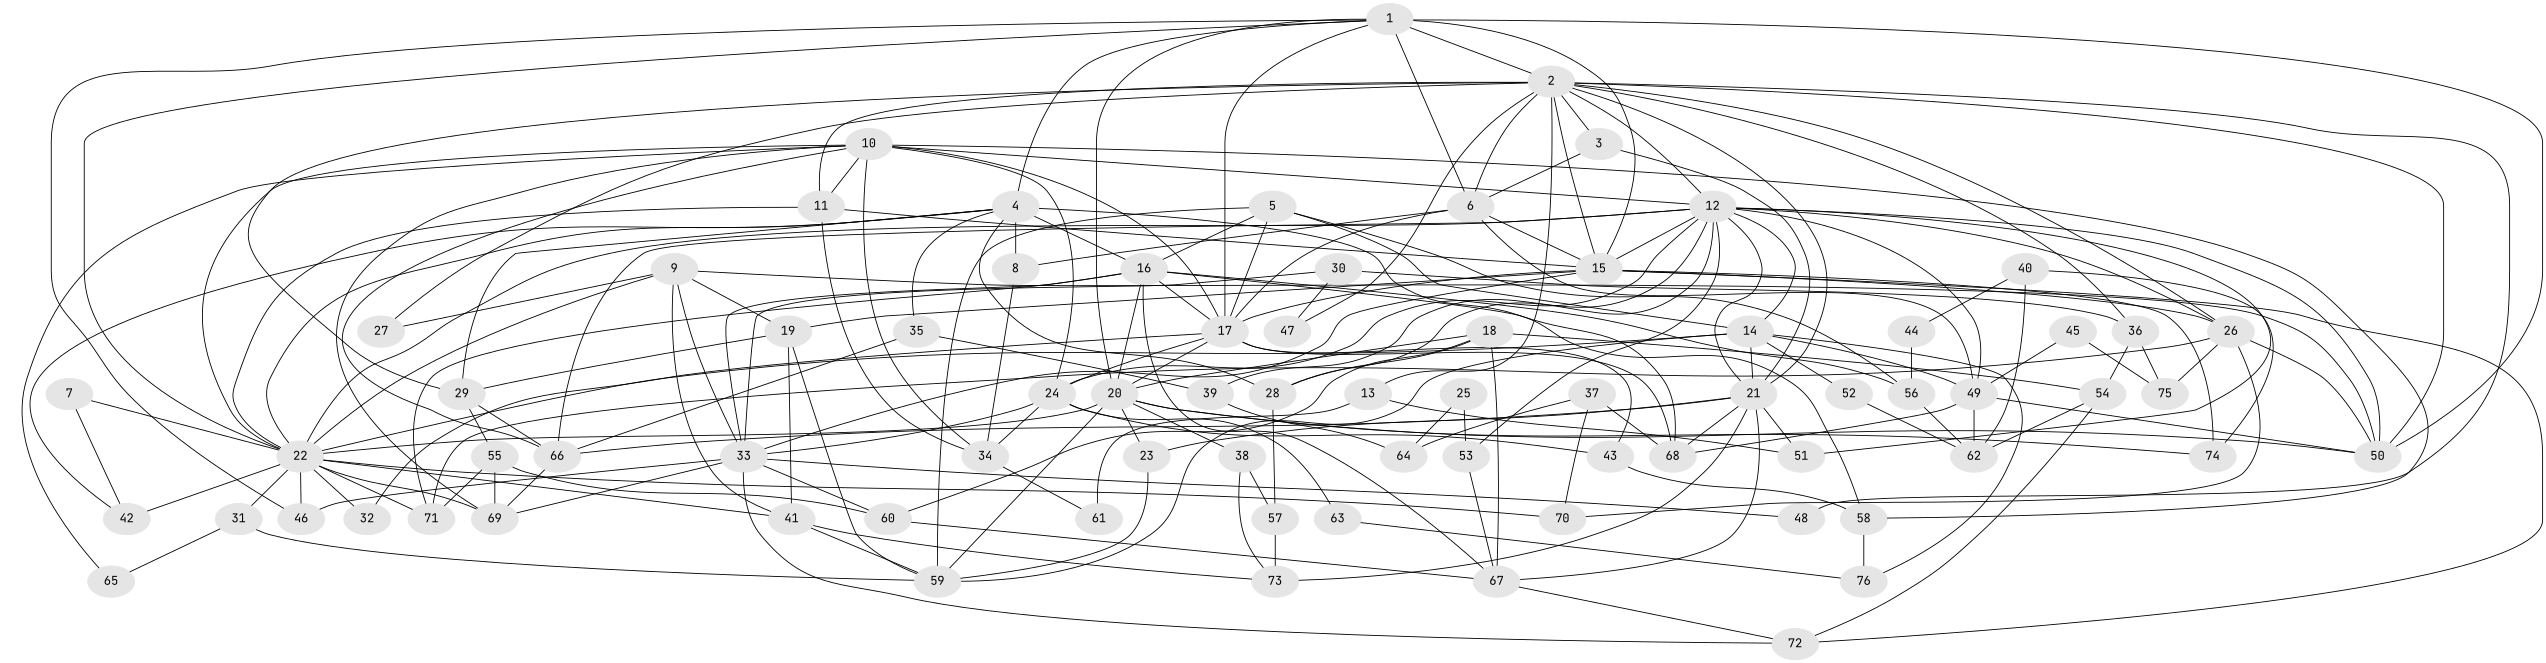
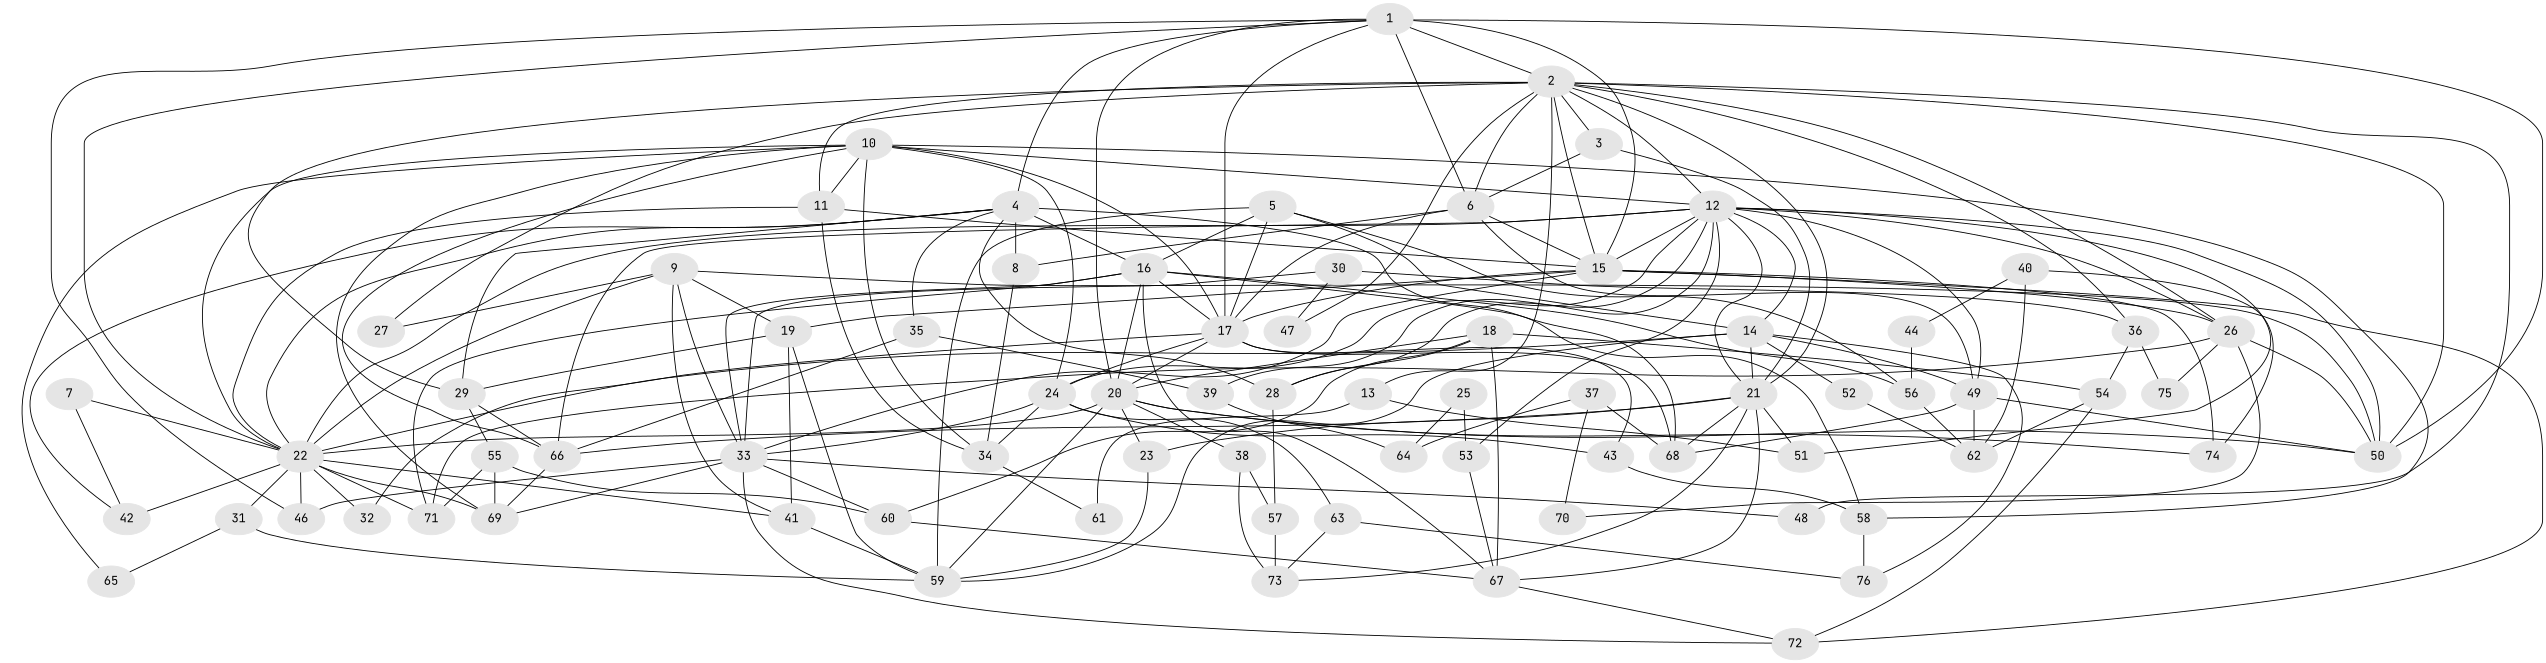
  graph {
    fontname="JetBrains Mono"
    node [color=gray90 fontname="JetBrains Mono" style=filled]
    edge [fontname="JetBrains Mono" weight=1.0]
    1
    2
    4
    6
    15
    17
    20
    22
    46
    50
    3
    11
    12
    13
    21
    26
    27
    29
    36
    47
    48
    8
    16
    28
    35
    42
    68
    49
    19
    33
    72
    74
    24
    32
    43
    59
    23
    38
    41
    69
    71
    31
    70
    34
    14
    66
    39
    51
    53
    61
    67
    73
    75
    55
    54
    56
    58
    57
    5
    52
    76
    62
    7
    9
    60
    10
    65
    63
    64
    18
    25
    30
    37
    40
    44
-   45
    1 -- 2 [weight=2.0]
    1 -- 4
    1 -- 6 [weight=3.0]
    1 -- 15
    1 -- 17 [weight=2.0]
    1 -- 20
    1 -- 22
    1 -- 46
    1 -- 50
    2 -- 6
    2 -- 15
    2 -- 50
    2 -- 3 [weight=2.0]
    2 -- 11
    2 -- 12
    2 -- 13
    2 -- 21
    2 -- 26
    2 -- 27
    2 -- 29
    2 -- 36
    2 -- 47
    2 -- 48
    4 -- 22
    4 -- 29
    4 -- 8
    4 -- 16 [weight=3.0]
    4 -- 28
    4 -- 35
    4 -- 42
    4 -- 68
    6 -- 15
    6 -- 17
    6 -- 8
    6 -- 49
    15 -- 17
    15 -- 26
    15 -- 19
    15 -- 33
    15 -- 72
    15 -- 74
    17 -- 20
    17 -- 68
    17 -- 24
    17 -- 32
    17 -- 43 [weight=2.0]
    20 -- 22
    20 -- 50
    20 -- 74
    20 -- 59
    20 -- 23
    20 -- 38
    22 -- 46
    22 -- 42 [weight=2.0]
    22 -- 32
    22 -- 41
    22 -- 69
    22 -- 71
    22 -- 31
-   22 -- 70
    3 -- 6
    3 -- 21
    11 -- 15
    11 -- 22
    11 -- 34
    12 -- 15 [weight=3.0]
    12 -- 22
    12 -- 50
    12 -- 21 [weight=2.0]
    12 -- 26
    12 -- 28
    12 -- 49
    12 -- 24
    12 -- 14
    12 -- 66 [weight=2.0]
    12 -- 39
    12 -- 51
    12 -- 53
    13 -- 51
    13 -- 61
    21 -- 68
    21 -- 23
    21 -- 66
    21 -- 51
    21 -- 67
    21 -- 73
    26 -- 50
    26 -- 71
    26 -- 70
    26 -- 75
    29 -- 66
    29 -- 55
    36 -- 75
    36 -- 54
    8 -- 34
    16 -- 17
    16 -- 20
    16 -- 33
    16 -- 71
    16 -- 67
    16 -- 56
    16 -- 58
    28 -- 57
    35 -- 66
    35 -- 39
    49 -- 50
    49 -- 68
    49 -- 62
    19 -- 29 [weight=2.0]
    19 -- 59
    19 -- 41
    33 -- 46
    33 -- 48 [weight=2.0]
    33 -- 72
    33 -- 69
    33 -- 60
    24 -- 33
    24 -- 43
    24 -- 34
    24 -- 63
    43 -- 58
    23 -- 59
    38 -- 73
    38 -- 57
    41 -- 59
    31 -- 59
    31 -- 65
    34 -- 61
    14 -- 22 [weight=2.0]
    14 -- 21
    14 -- 49
    14 -- 59
    14 -- 52
    14 -- 76
    66 -- 69
    39 -- 64
    53 -- 67
    67 -- 72
    55 -- 69
    55 -- 71
    55 -- 60
    54 -- 72
    54 -- 62
    56 -- 62
    58 -- 76
    57 -- 73
    5 -- 17
    5 -- 16
    5 -- 59
    5 -- 14
    5 -- 56
    52 -- 62
    7 -- 22
    7 -- 42
    9 -- 22 [weight=2.0]
    9 -- 50
    9 -- 27
    9 -- 19
    9 -- 33 [weight=3.0]
    9 -- 41
    60 -- 67
    10 -- 17
    10 -- 22
    10 -- 11 [weight=2.0]
    10 -- 12 [weight=2.0]
    10 -- 24
    10 -- 69
    10 -- 34
    10 -- 66
    10 -- 58
    10 -- 65
-   41 -- 73
+   63 -- 73
    63 -- 76
    18 -- 20 [weight=2.0]
    18 -- 28
    18 -- 67
    18 -- 54 [weight=2.0]
    18 -- 60
    25 -- 53
    25 -- 64
    30 -- 36
    30 -- 47
    30 -- 33
    37 -- 68
    37 -- 70
    37 -- 64
    40 -- 74
    40 -- 62
    40 -- 44
    44 -- 56
-   45 -- 49
-   45 -- 75
  }
